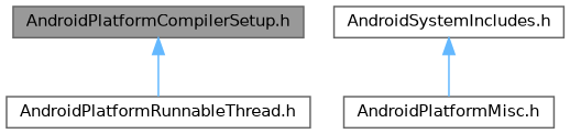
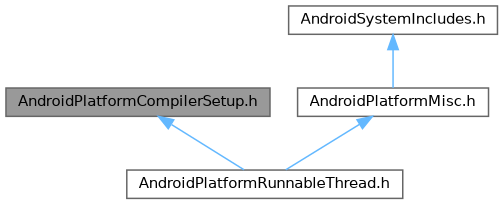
  digraph {
    node [color=grey40 fillcolor=white fontname=Helvetica fontsize=10 shape=box style=filled]
    edge [color=steelblue1 dir=back fontname=Helvetica fontsize=10 labelfontname=Helvetica labelfontsize=10 style=solid]
    n1 [color=gray40 fillcolor=grey60 fontcolor=black height=0.2 label="AndroidPlatformCompilerSetup.h" width=0.4]
    n2 [height=0.2 label="AndroidPlatformRunnableThread.h" width=0.4]
    n3 [height=0.2 label="AndroidSystemIncludes.h" width=0.4]
    n4 [height=0.2 label="AndroidPlatformMisc.h" width=0.4]
    n1 -> n2
    n3 -> n4
+   n4 -> n2
  }
